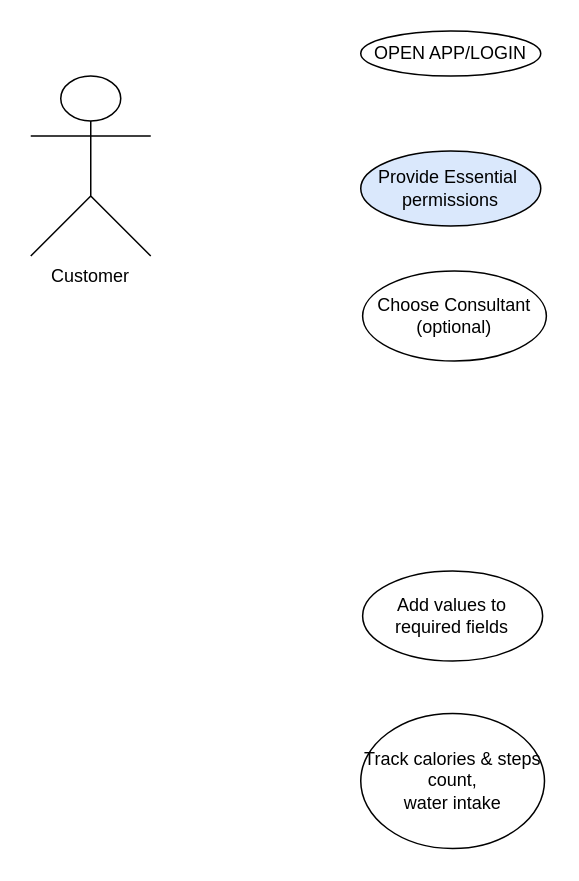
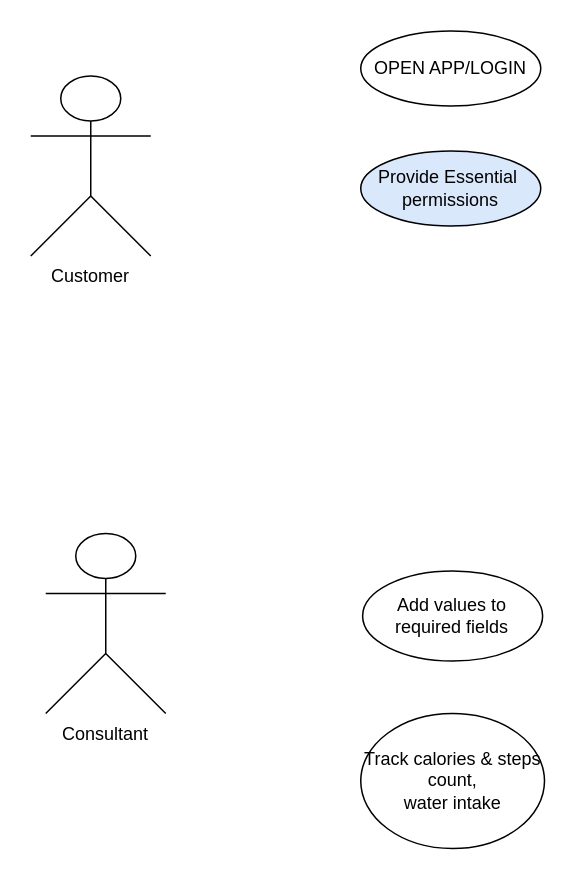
  <mxCell id="0" />
  <mxCell id="1" parent="0" />
  <mxCell id="2" value="Customer&#10;" style="shape=umlActor;verticalLabelPosition=bottom;verticalAlign=top;outlineConnect=0;labelBackgroundColor=none;" vertex="1" parent="1"><mxGeometry x="20" y="50" width="80" height="120" as="geometry" /></mxCell>
- <mxCell id="3" value="OPEN APP/LOGIN" style="ellipse;whiteSpace=wrap;html=1;labelBackgroundColor=none;" vertex="1" parent="1"><mxGeometry x="240" y="20" width="120" height="30" as="geometry" /></mxCell>
+ <mxCell id="3" value="OPEN APP/LOGIN" style="ellipse;whiteSpace=wrap;html=1;labelBackgroundColor=none;" vertex="1" parent="1"><mxGeometry x="240" y="20" width="120" height="50" as="geometry" /></mxCell>
  <mxCell id="4" value="Add values to required fields&lt;span style=&quot;color: rgba(0 , 0 , 0 , 0) ; font-family: monospace ; font-size: 0px&quot;&gt;%3CmxGraphModel%3E%3Croot%3E%3CmxCell%20id%3D%220%22%2F%3E%3CmxCell%20id%3D%221%22%20parent%3D%220%22%2F%3E%3CmxCell%20id%3D%222%22%20value%3D%22Track%20calories%20%26amp%3Bamp%3B%20steps%20count%2C%26lt%3Bbr%26gt%3Bwater%20intake%22%20style%3D%22ellipse%3BwhiteSpace%3Dwrap%3Bhtml%3D1%3BlabelBackgroundColor%3Dnone%3B%22%20vertex%3D%221%22%20parent%3D%221%22%3E%3CmxGeometry%20x%3D%22318.75%22%20y%3D%22310%22%20width%3D%22122.5%22%20height%3D%2290%22%20as%3D%22geometry%22%2F%3E%3C%2FmxCell%3E%3C%2Froot%3E%3C%2FmxGraphModel%3E&lt;/span&gt;" style="ellipse;whiteSpace=wrap;html=1;labelBackgroundColor=none;" vertex="1" parent="1"><mxGeometry x="241.25" y="380" width="120" height="60" as="geometry" /></mxCell>
  <mxCell id="5" value="Provide Essential&amp;nbsp;&lt;br&gt;permissions" style="ellipse;whiteSpace=wrap;html=1;labelBackgroundColor=none;fillColor=#dae8fc;" vertex="1" parent="1"><mxGeometry x="240" y="100" width="120" height="50" as="geometry" /></mxCell>
  <mxCell id="6" value="Track calories &amp;amp; steps count,&lt;br&gt;water intake" style="ellipse;whiteSpace=wrap;html=1;labelBackgroundColor=none;" vertex="1" parent="1"><mxGeometry x="240" y="475" width="122.5" height="90" as="geometry" /></mxCell>
- <mxCell id="7" value="Choose Consultant&lt;br&gt;(optional)" style="ellipse;whiteSpace=wrap;html=1;labelBackgroundColor=none;" vertex="1" parent="1"><mxGeometry x="241.25" y="180" width="122.5" height="60" as="geometry" /></mxCell>
+ <mxCell id="8" value="Consultant" style="shape=umlActor;verticalLabelPosition=bottom;verticalAlign=top;outlineConnect=0;labelBackgroundColor=none;" vertex="1" parent="1"><mxGeometry x="30" y="355" width="80" height="120" as="geometry" /></mxCell>
